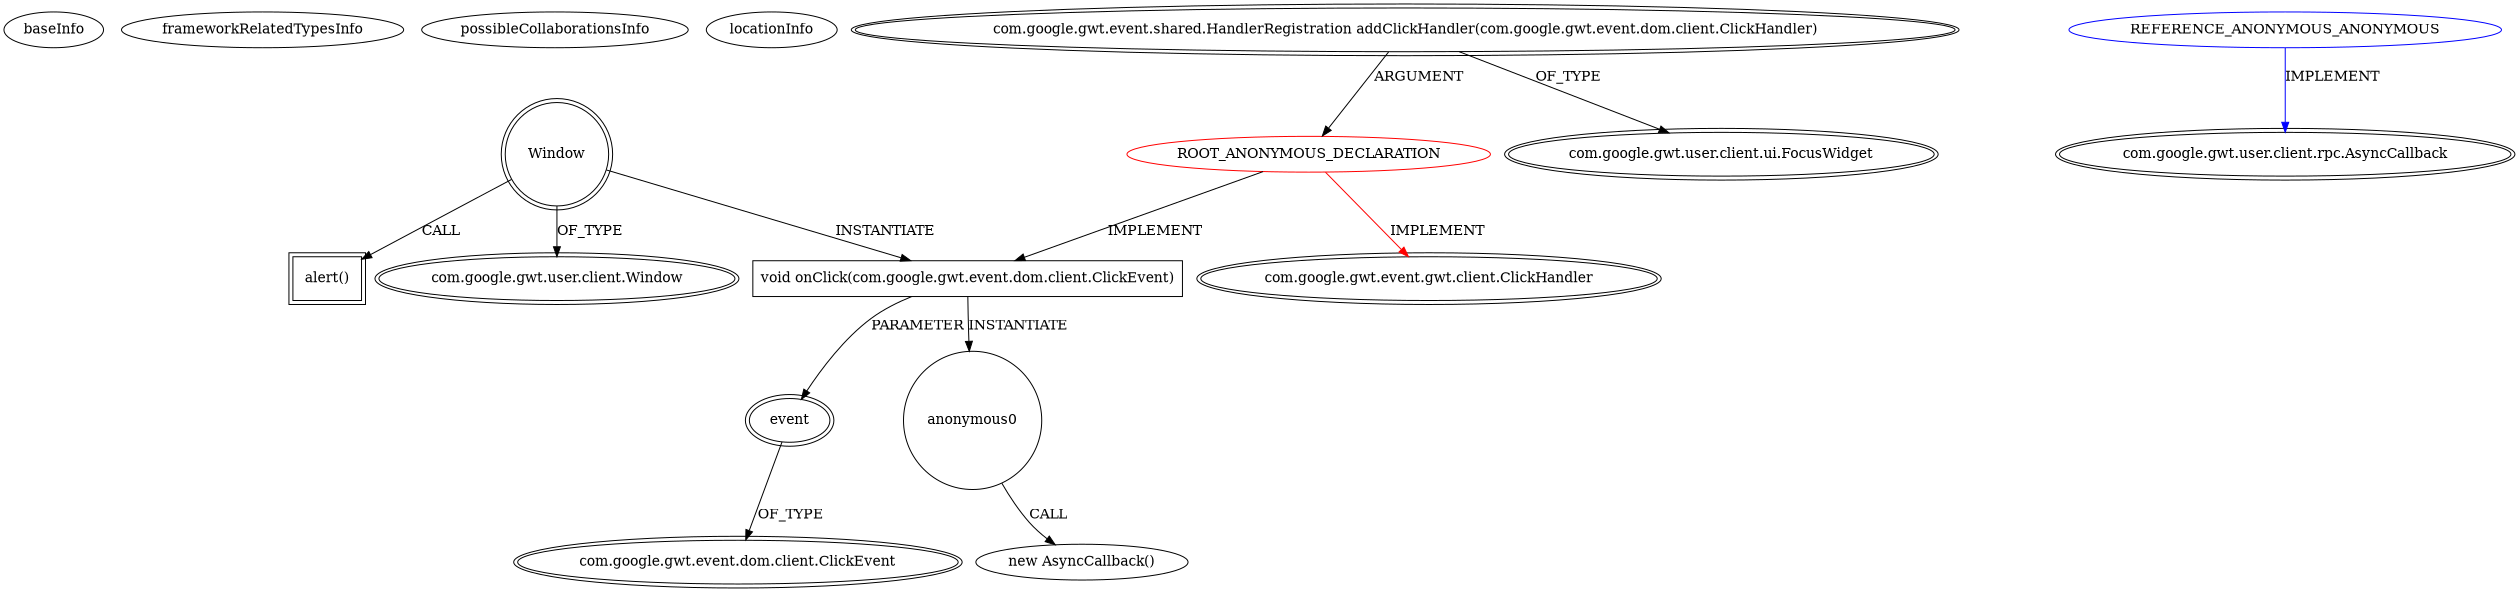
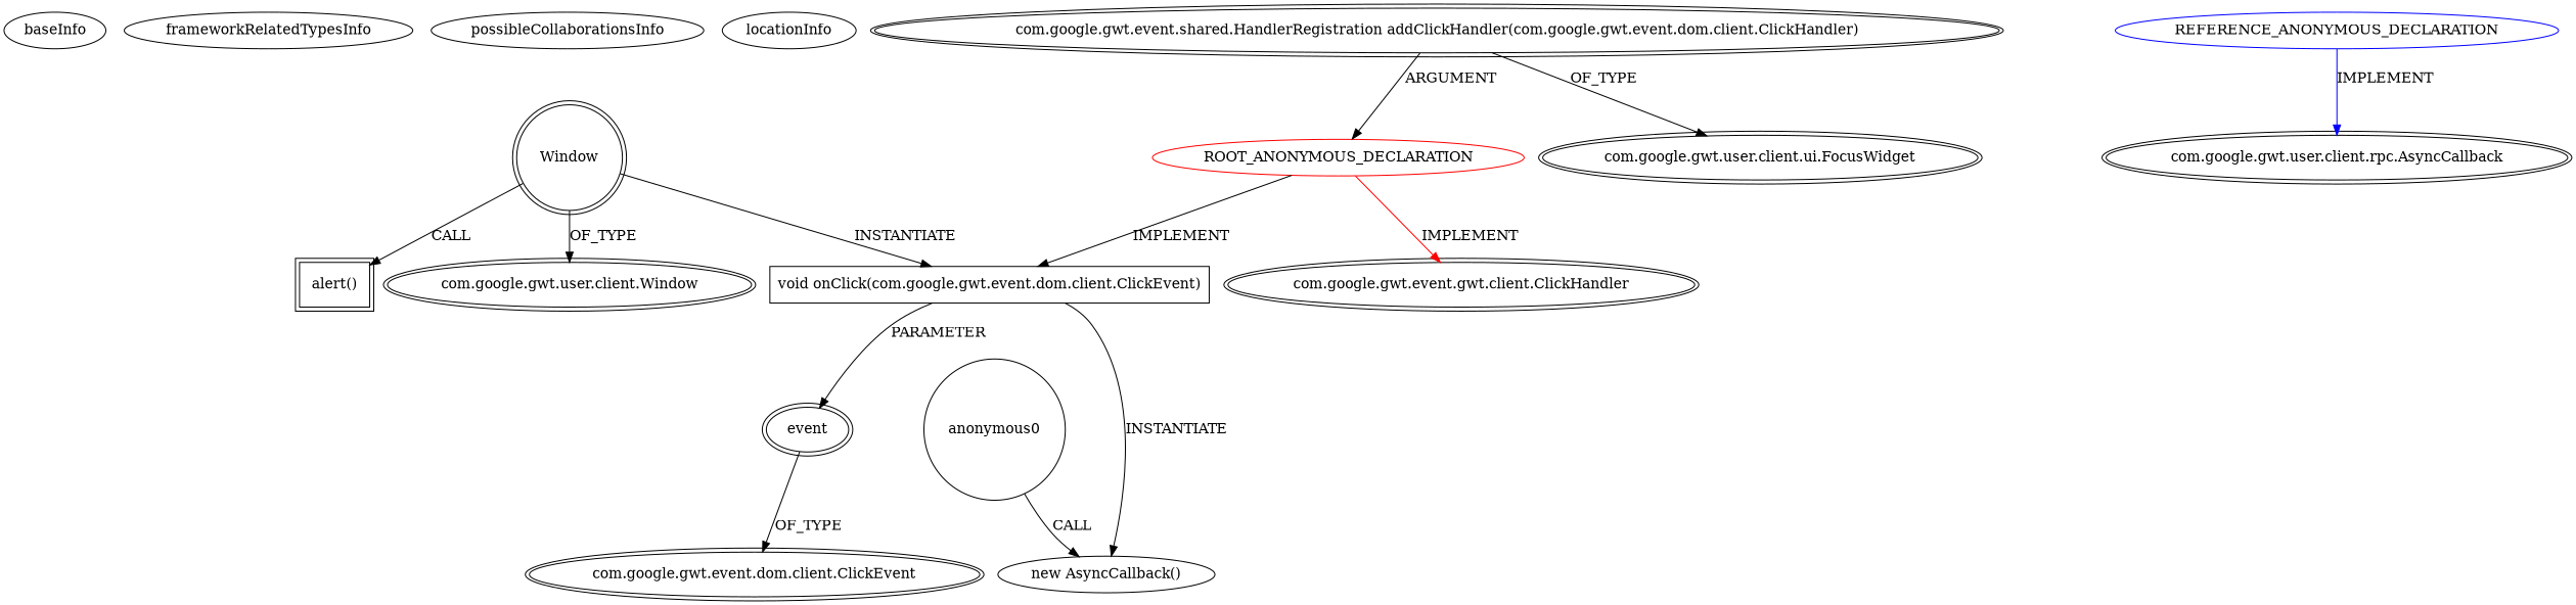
  digraph {
    node [isFrameworkType=true]
    baseInfo [category=extension_graph graphId=871 isAnonymous=true possibleRelation=true isFrameworkType=""]
    frameworkRelatedTypesInfo [0="com.google.gwt.event.dom.client.ClickHandler" isFrameworkType=""]
    possibleCollaborationsInfo [0="871~OVERRIDING_METHOD_DECLARATION-INSTANTIATION-~com.google.gwt.event.dom.client.ClickHandler ~com.google.gwt.user.client.rpc.AsyncCallback ~true~true" isFrameworkType=""]
    locationInfo [contextSignature="void createNewTaskWidget(com.bobvash.resolutiontracker.client.TaskListClientView,com.bobvash.resolutiontracker.client.SingleTaskClientView)" filePath="/bobvash-Resolution-Tracker/Resolution-Tracker-master/ResolutionTracker/src/com/bobvash/resolutiontracker/client/ResolutionDayWidget.java" graphId=871 projectName="bobvash-Resolution-Tracker" isFrameworkType=""]
    n5 [color=red isFrameworkType=false label=ROOT_ANONYMOUS_DECLARATION vertexType=ROOT_ANONYMOUS_DECLARATION]
    n6 [label="com.google.gwt.event.gwt.client.ClickHandler" peripheries=2 vertexType=FRAMEWORK_INTERFACE_TYPE]
    n7 [isFrameworkType=false label="void onClick(com.google.gwt.event.dom.client.ClickEvent)" shape=box vertexType=OVERRIDING_METHOD_DECLARATION]
    n8 [label=event peripheries=2 vertexType=PARAMETER_DECLARATION]
    n9 [isFrameworkType=false label=anonymous0 shape=circle vertexType=VARIABLE_EXPRESION]
    n10 [label="com.google.gwt.event.shared.HandlerRegistration addClickHandler(com.google.gwt.event.dom.client.ClickHandler)" peripheries=2 vertexType=OUTSIDE_CALL]
    n11 [label="com.google.gwt.user.client.ui.FocusWidget" peripheries=2 vertexType=FRAMEWORK_CLASS_TYPE]
    n12 [label="com.google.gwt.event.dom.client.ClickEvent" peripheries=2 vertexType=FRAMEWORK_CLASS_TYPE]
    n13 [isFrameworkType=false label="new AsyncCallback()" vertexType=CONSTRUCTOR_CALL]
    n14 [label=Window peripheries=2 shape=circle vertexType=VARIABLE_EXPRESION]
    n15 [label="com.google.gwt.user.client.Window" peripheries=2 vertexType=FRAMEWORK_CLASS_TYPE]
    n16 [label="alert()" peripheries=2 shape=box vertexType=INSIDE_CALL]
-   n17 [color=blue isFrameworkType=false label=REFERENCE_ANONYMOUS_ANONYMOUS vertexType=REFERENCE_ANONYMOUS_DECLARATION]
+   n17 [color=blue isFrameworkType=false label=REFERENCE_ANONYMOUS_DECLARATION vertexType=REFERENCE_ANONYMOUS_DECLARATION]
    n18 [label="com.google.gwt.user.client.rpc.AsyncCallback" peripheries=2 vertexType=FRAMEWORK_INTERFACE_TYPE]
    n5 -> n6 [color=red label=IMPLEMENT]
    n5 -> n7 [label=IMPLEMENT]
    n7 -> n8 [label=PARAMETER]
-   n7 -> n9 [label=INSTANTIATE]
+   n7 -> n13 [label=INSTANTIATE]
    n8 -> n12 [label=OF_TYPE]
    n9 -> n13 [label=CALL]
    n10 -> n5 [label=ARGUMENT]
    n10 -> n11 [label=OF_TYPE]
    n14 -> n7 [label=INSTANTIATE]
    n14 -> n15 [label=OF_TYPE]
    n14 -> n16 [label=CALL]
    n17 -> n18 [color=blue label=IMPLEMENT]
  }
